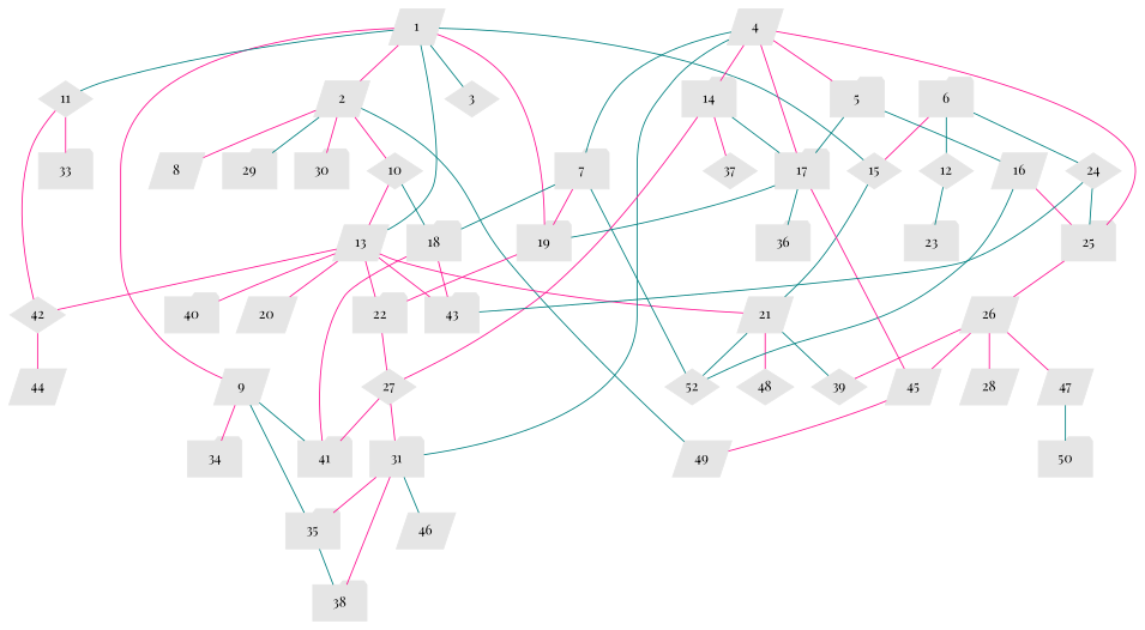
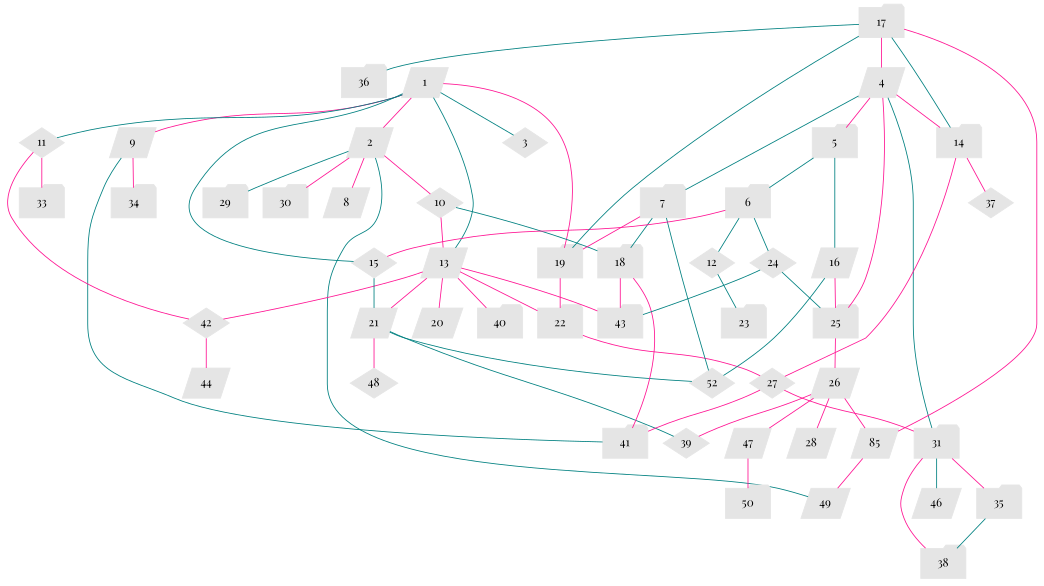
  graph {
    fontname="Playfair Display"
    node [color=gray90 fontname="Playfair Display" shape=folder style=filled]
    edge [color=deeppink fontname="Playfair Display"]
    1 [shape=parallelogram]
    2 [shape=parallelogram]
    3 [shape=diamond]
    9 [shape=parallelogram]
    11 [shape=diamond]
    13 [shape=parallelogram]
    15 [shape=diamond]
    19
    30
    8 [shape=parallelogram]
    10 [shape=diamond]
    29
    49 [shape=parallelogram]
    34
    35
    41
    33
    42 [shape=diamond]
    20 [shape=parallelogram]
    21 [shape=parallelogram]
    22
    40
    43
    18
    4 [shape=parallelogram]
    5
    7
    14
    25
    31
    6
    16 [shape=parallelogram]
    n33 [label=52 shape=diamond]
    17
    27 [shape=diamond]
    37 [shape=diamond]
    26 [shape=parallelogram]
    38
    46 [shape=parallelogram]
    12 [shape=diamond]
    24 [shape=diamond]
    23
    44 [shape=parallelogram]
    39 [shape=diamond]
    48 [shape=diamond]
    36
-   45 [shape=parallelogram]
+   45 [shape=parallelogram label=85]
    28 [shape=parallelogram]
    47 [shape=parallelogram]
    50
    1 -- 2
    1 -- 3 [color=teal]
    1 -- 9
    1 -- 11 [color=teal]
    1 -- 13 [color=teal]
    1 -- 15 [color=teal]
    1 -- 19
    2 -- 30
    2 -- 8
    2 -- 10
    2 -- 29 [color=teal]
    2 -- 49 [color=teal]
    9 -- 34
-   9 -- 35 [color=teal]
    9 -- 41 [color=teal]
    11 -- 33
    11 -- 42
    13 -- 42
    13 -- 20
    13 -- 21
    13 -- 22
    13 -- 40
    13 -- 43
    15 -- 21 [color=teal]
    19 -- 22
    10 -- 13
    10 -- 18 [color=teal]
    35 -- 38 [color=teal]
    42 -- 44
    21 -- n33 [color=teal]
    21 -- 39 [color=teal]
    21 -- 48
    22 -- 27
    18 -- 41
    18 -- 43
    4 -- 5
    4 -- 7 [color=teal]
    4 -- 14
    4 -- 25
    4 -- 31 [color=teal]
-   5 -- 17 [color=teal]
+   5 -- 6 [color=teal]
    5 -- 16 [color=teal]
    7 -- 19
    7 -- 18 [color=teal]
    7 -- n33 [color=teal]
    14 -- 17 [color=teal]
    14 -- 27
    14 -- 37
    25 -- 26
    31 -- 35
    31 -- 38
    31 -- 46 [color=teal]
    6 -- 15
    6 -- 12 [color=teal]
    6 -- 24 [color=teal]
    16 -- 25
    16 -- n33 [color=teal]
    17 -- 19 [color=teal]
    17 -- 4
    17 -- 36 [color=teal]
    17 -- 45
    27 -- 41
    27 -- 31
    26 -- 39
    26 -- 45
    26 -- 28
    26 -- 47
    12 -- 23 [color=teal]
    24 -- 43 [color=teal]
    24 -- 25 [color=teal]
    45 -- 49
-   47 -- 50 [color=teal]
+   47 -- 50
  }
